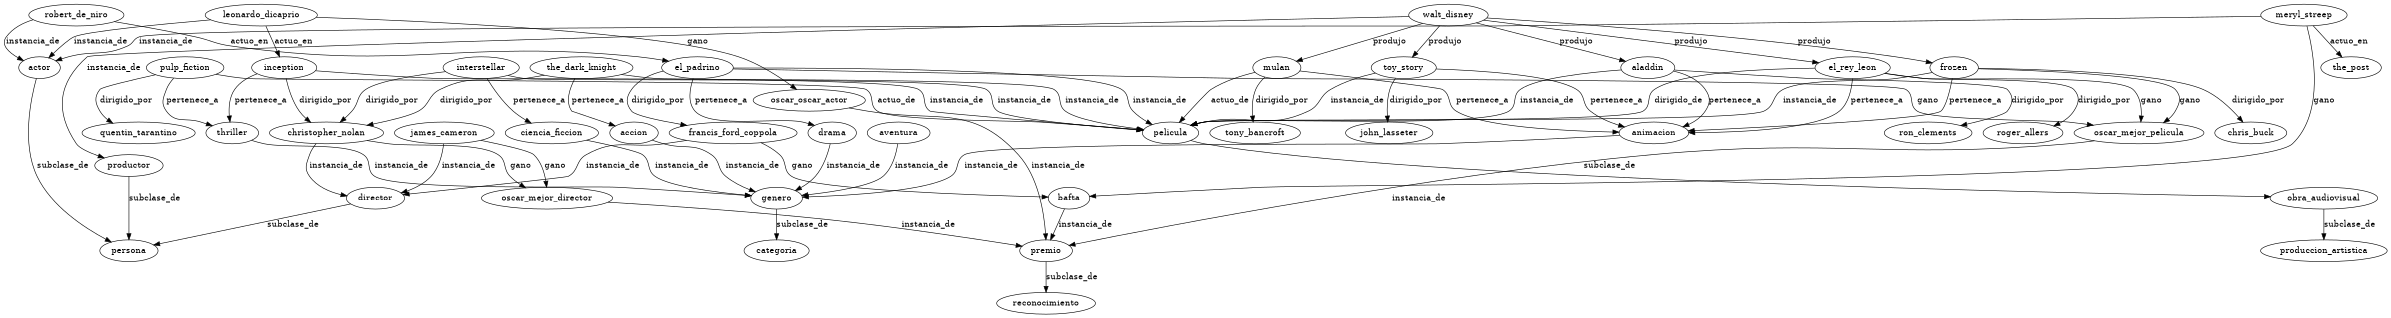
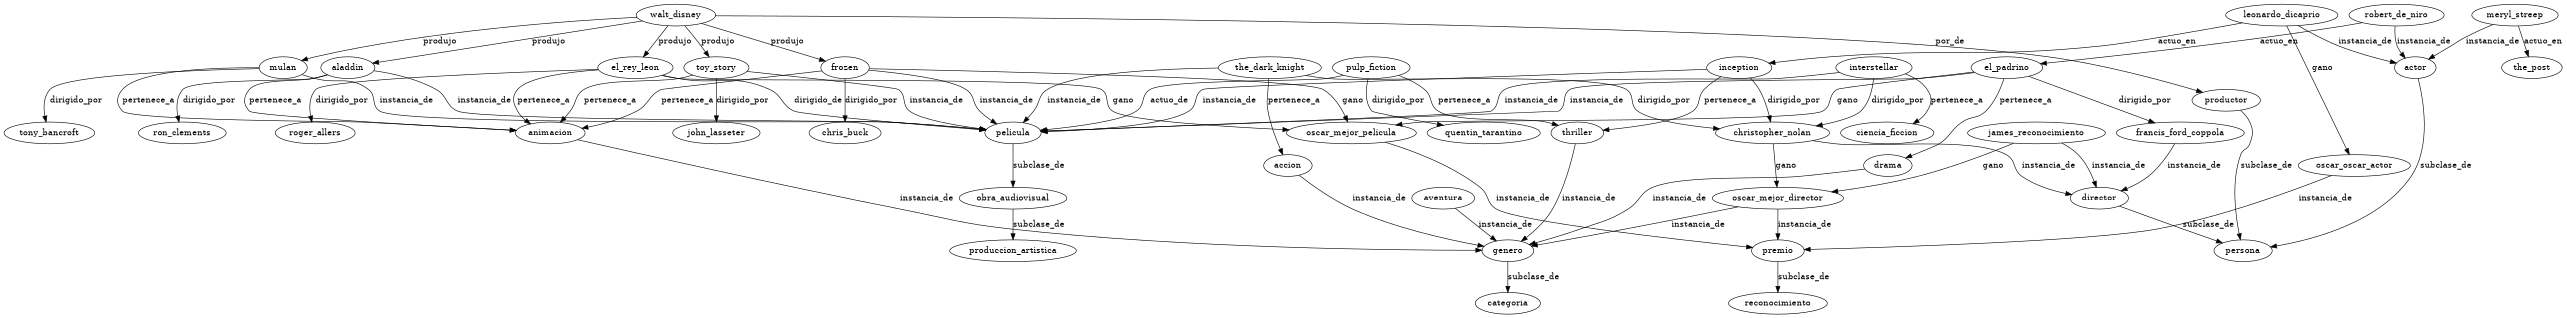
  digraph {
    el_padrino
    pelicula
    francis_ford_coppola
    drama
    oscar_mejor_pelicula
    obra_audiovisual
-   bafta
    director
    genero
    premio
    produccion_artistica
    pulp_fiction
    quentin_tarantino
    thriller
    interstellar
    christopher_nolan
    ciencia_ficcion
    oscar_mejor_director
    inception
    the_dark_knight
    accion
    leonardo_dicaprio
    actor
    n24 [label=oscar_oscar_actor]
    persona
    robert_de_niro
    meryl_streep
    the_post
-   james_cameron
+   james_cameron [label=james_reconocimiento]
    categoria
    animacion
    aventura
    reconocimiento
    el_rey_leon
    roger_allers
    frozen
    chris_buck
    mulan
    tony_bancroft
    toy_story
    john_lasseter
    aladdin
    ron_clements
    walt_disney
    productor
    el_padrino -> pelicula [label=instancia_de]
    el_padrino -> francis_ford_coppola [label=dirigido_por]
    el_padrino -> drama [label=pertenece_a]
    el_padrino -> oscar_mejor_pelicula [label=gano]
    pelicula -> obra_audiovisual [label=subclase_de]
-   francis_ford_coppola -> bafta [label=gano]
    francis_ford_coppola -> director [label=instancia_de]
    drama -> genero [label=instancia_de]
    oscar_mejor_pelicula -> premio [label=instancia_de]
    obra_audiovisual -> produccion_artistica [label=subclase_de]
-   bafta -> premio [label=instancia_de]
    director -> persona [label=subclase_de]
    genero -> categoria [label=subclase_de]
    premio -> reconocimiento [label=subclase_de]
    pulp_fiction -> pelicula [label=actuo_de]
    pulp_fiction -> quentin_tarantino [label=dirigido_por]
    pulp_fiction -> thriller [label=pertenece_a]
    thriller -> genero [label=instancia_de]
    interstellar -> pelicula [label=instancia_de]
    interstellar -> christopher_nolan [label=dirigido_por]
    interstellar -> ciencia_ficcion [label=pertenece_a]
    christopher_nolan -> director [label=instancia_de]
    christopher_nolan -> oscar_mejor_director [label=gano]
-   ciencia_ficcion -> genero [label=instancia_de]
+   oscar_mejor_director -> genero [label=instancia_de]
    oscar_mejor_director -> premio [label=instancia_de]
    inception -> pelicula [label=instancia_de]
    inception -> thriller [label=pertenece_a]
    inception -> christopher_nolan [label=dirigido_por]
    the_dark_knight -> pelicula [label=instancia_de]
    the_dark_knight -> christopher_nolan [label=dirigido_por]
    the_dark_knight -> accion [label=pertenece_a]
    accion -> genero [label=instancia_de]
    leonardo_dicaprio -> inception [label=actuo_en]
    leonardo_dicaprio -> actor [label=instancia_de]
    leonardo_dicaprio -> n24 [label=gano]
    actor -> persona [label=subclase_de]
    n24 -> premio [label=instancia_de]
    robert_de_niro -> el_padrino [label=actuo_en]
    robert_de_niro -> actor [label=instancia_de]
-   meryl_streep -> bafta [label=gano]
    meryl_streep -> actor [label=instancia_de]
    meryl_streep -> the_post [label=actuo_en]
    james_cameron -> director [label=instancia_de]
    james_cameron -> oscar_mejor_director [label=gano]
    animacion -> genero [label=instancia_de]
    aventura -> genero [label=instancia_de]
    el_rey_leon -> pelicula [label=dirigido_de]
    el_rey_leon -> oscar_mejor_pelicula [label=gano]
    el_rey_leon -> animacion [label=pertenece_a]
    el_rey_leon -> roger_allers [label=dirigido_por]
    frozen -> pelicula [label=instancia_de]
    frozen -> oscar_mejor_pelicula [label=gano]
    frozen -> animacion [label=pertenece_a]
    frozen -> chris_buck [label=dirigido_por]
-   mulan -> pelicula [label=actuo_de]
+   mulan -> pelicula [label=instancia_de]
    mulan -> animacion [label=pertenece_a]
    mulan -> tony_bancroft [label=dirigido_por]
    toy_story -> pelicula [label=instancia_de]
    toy_story -> animacion [label=pertenece_a]
    toy_story -> john_lasseter [label=dirigido_por]
    aladdin -> pelicula [label=instancia_de]
    aladdin -> animacion [label=pertenece_a]
    aladdin -> ron_clements [label=dirigido_por]
    walt_disney -> el_rey_leon [label=produjo]
    walt_disney -> frozen [label=produjo]
    walt_disney -> mulan [label=produjo]
    walt_disney -> toy_story [label=produjo]
    walt_disney -> aladdin [label=produjo]
-   walt_disney -> productor [label=instancia_de]
+   walt_disney -> productor [label=por_de]
    productor -> persona [label=subclase_de]
  }
